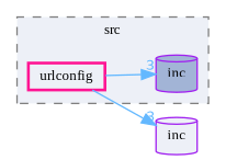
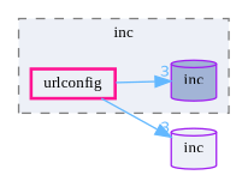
  digraph {
    compound=true
    rankdir=LR
    fontname="Liberation Serif"
    node [color=purple fillcolor="#edf0f7" fontname="Liberation Serif" fontsize=10 shape=cylinder style=filled]
    edge [color=steelblue1 fontcolor=steelblue1 fontname="Liberation Serif" fontsize=10 headlabel=3 labeldistance=1.5 labelfontname=Helvetica labelfontsize=10]
    n1 [fillcolor="#a2b4d6" height=0.2 label=inc width=0.4]
    n2 [color=deeppink height=0.2 label=urlconfig shape=box style="filled,bold" width=0.4]
    n3 [height=0.2 label=inc width=0.4]
    subgraph cluster_1 {
      bgcolor="#edf0f7"
      fontsize=10
-     label=src
+     label=inc
      pencolor=grey50
      style="filled,dashed"
      n1
      n2
    }
    n2 -> n1
    n2 -> n3
  }
